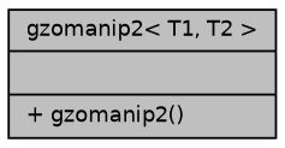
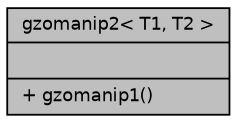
  digraph {
-   n1 [color=black fillcolor=grey75 fontcolor=black fontname=Helvetica fontsize=10 height=0.2 label="{gzomanip2\< T1, T2 \>\n||+ gzomanip2()\l}" shape=record style=filled width=0.4]
+   n1 [color=black fillcolor=grey75 fontcolor=black fontname=Helvetica fontsize=10 height=0.2 label="{gzomanip2\< T1, T2 \>\n||+ gzomanip1()\l}" shape=record style=filled width=0.4]
  }
